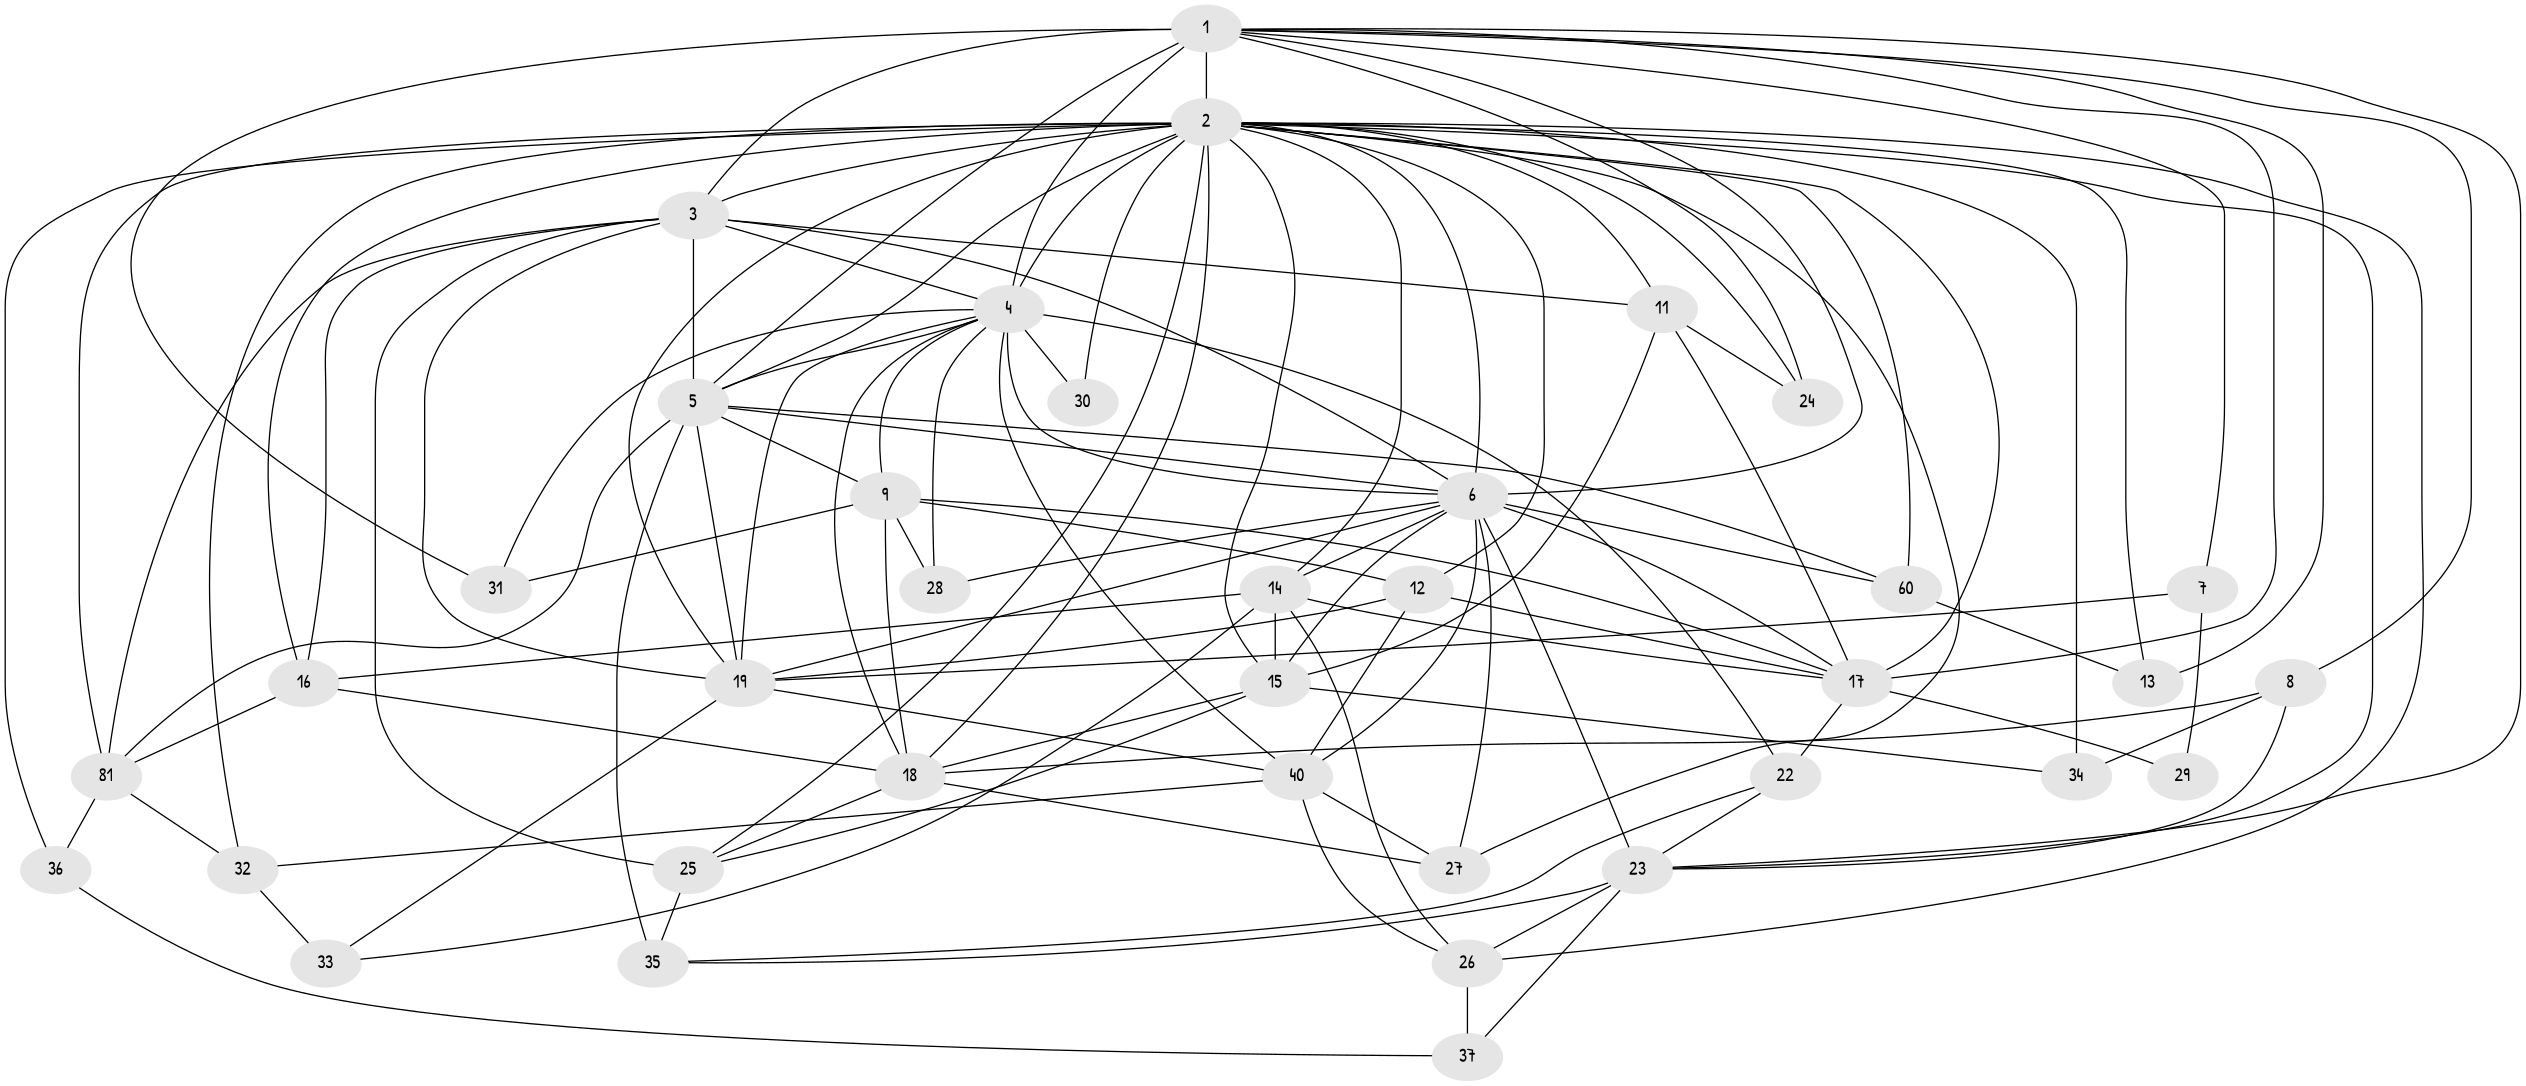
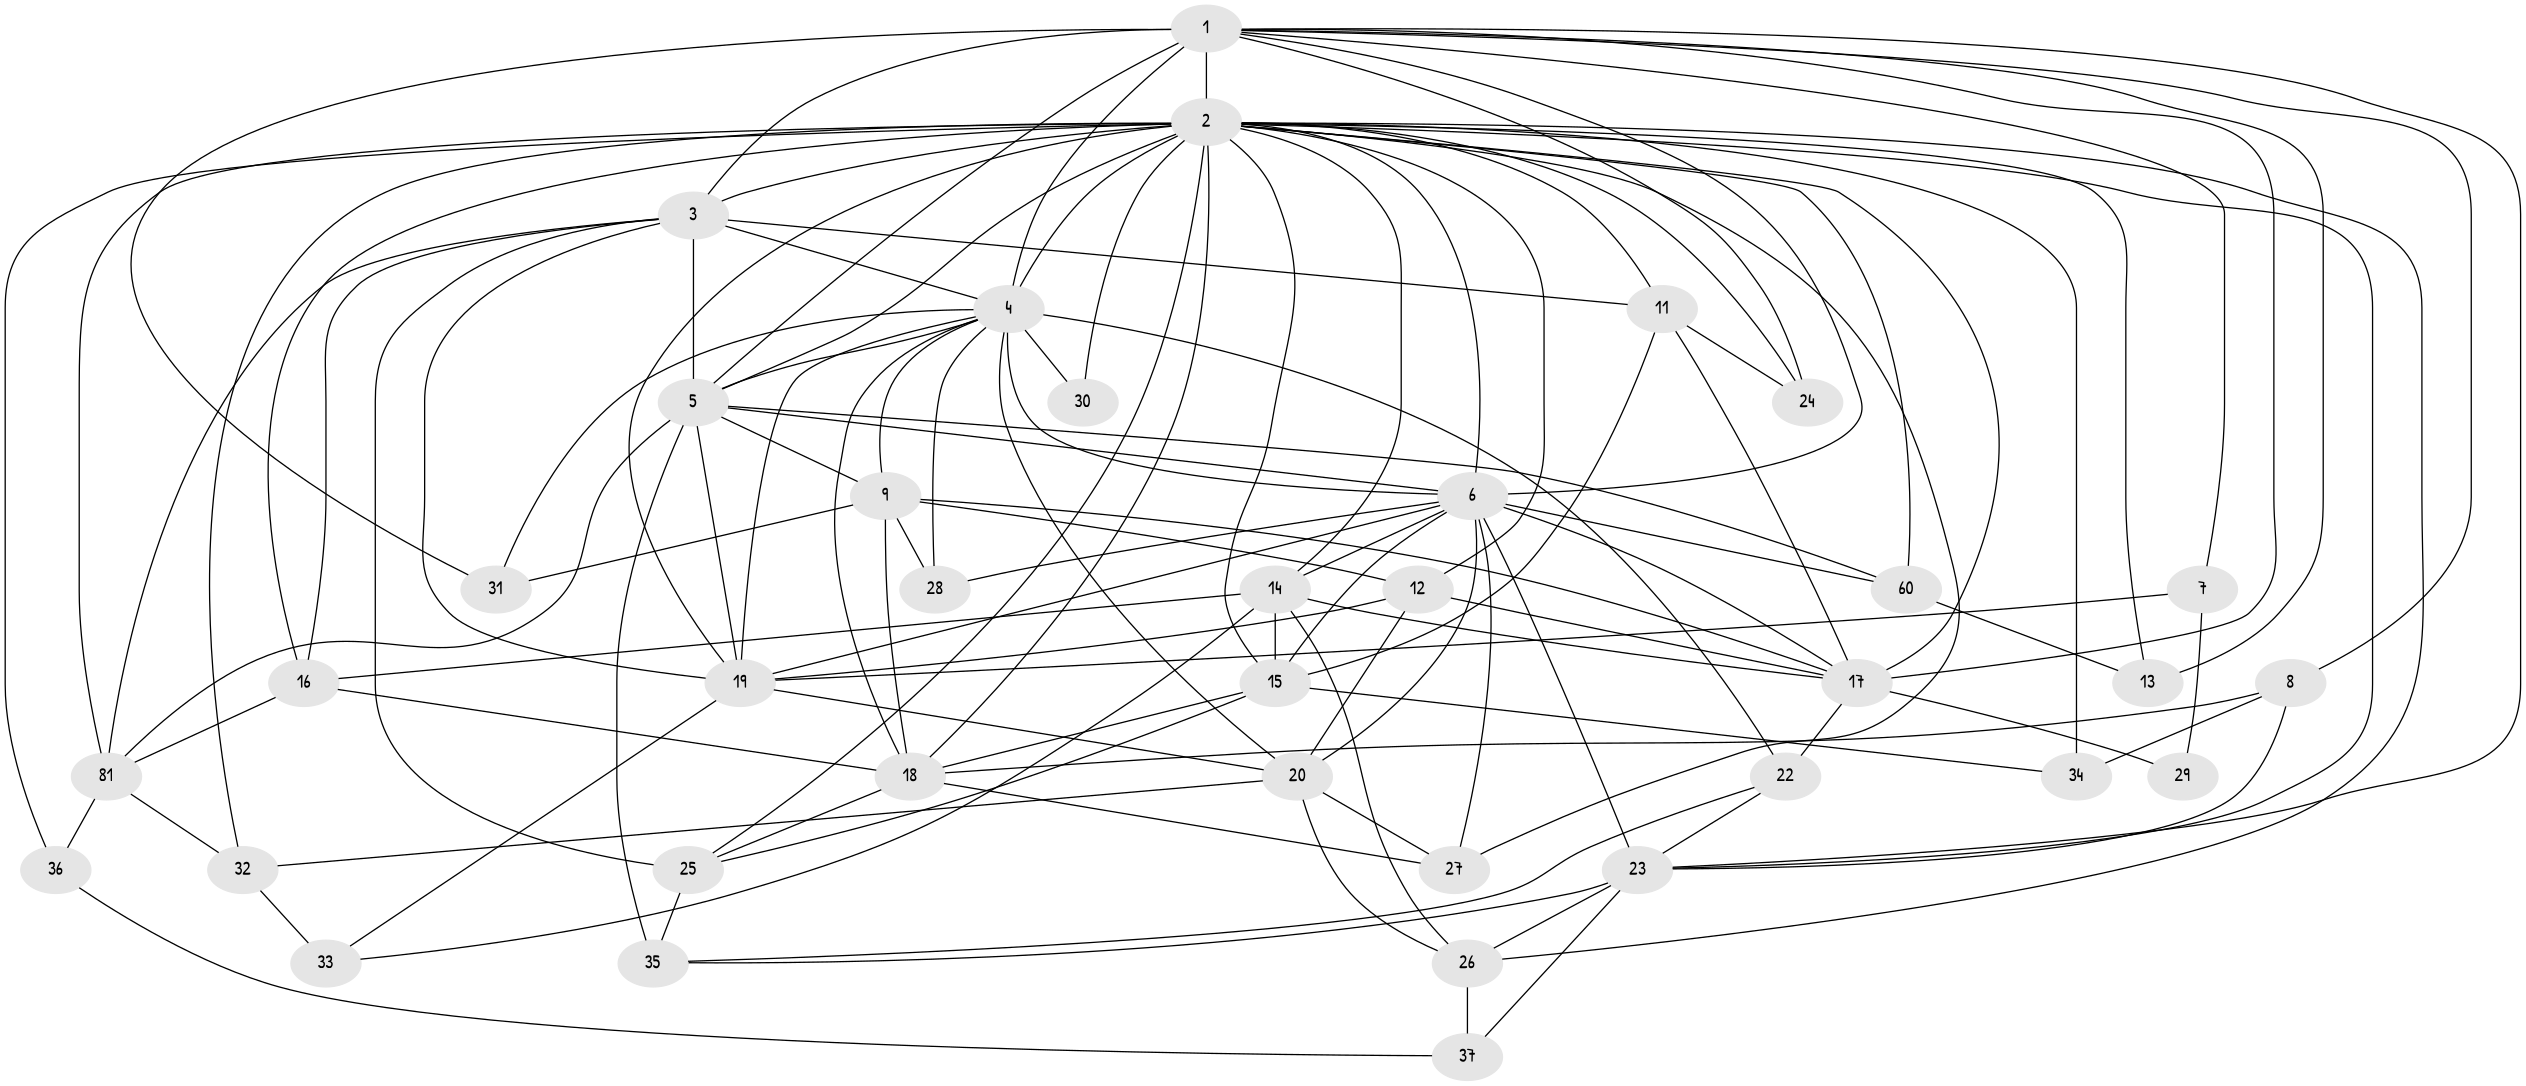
  graph {
    fontname="Patrick Hand"
    node [color=gray90 fontname="Patrick Hand" style=filled]
    edge [fontname="Patrick Hand" weight=1.0]
    1
    2
    3
    4
    5
    6
    7
    8
    13
    17
    23
    24
    31
    n14 [label=60]
    11
    12
    14
    15
    16
    18
    19
    n22 [label=81]
    25
    26
    27
    30
    32
    34
    36
    9
-   20 [label=40]
+   20
    22
    28
    35
    29
    37
    33
    1 -- 2 [weight=4.0]
    1 -- 3 [weight=3.0]
    1 -- 4 [weight=3.0]
    1 -- 5 [weight=2.0]
    1 -- 6
    1 -- 7
    1 -- 8
    1 -- 13
    1 -- 17 [weight=2.0]
    1 -- 23 [weight=2.0]
    1 -- 24 [weight=2.0]
    1 -- 31
    2 -- 3 [weight=4.0]
    2 -- 4 [weight=12.0]
    2 -- 5 [weight=4.0]
    2 -- 6 [weight=4.0]
    2 -- 13 [weight=6.0]
    2 -- 17
    2 -- 23
    2 -- 24
    2 -- n14
    2 -- 11
    2 -- 12
    2 -- 14 [weight=2.0]
    2 -- 15 [weight=5.0]
    2 -- 16
    2 -- 18
    2 -- 19
    2 -- n22 [weight=3.0]
    2 -- 25
    2 -- 26
    2 -- 27
    2 -- 30
    2 -- 32
    2 -- 34 [weight=3.0]
    2 -- 36 [weight=2.0]
    3 -- 4 [weight=2.0]
    3 -- 5
-   3 -- 6
    3 -- 11
    3 -- 16
    3 -- 19 [weight=2.0]
    3 -- n22
    3 -- 25 [weight=4.0]
    4 -- 5 [weight=2.0]
    4 -- 6 [weight=2.0]
    4 -- 31 [weight=2.0]
    4 -- 18
    4 -- 19 [weight=6.0]
    4 -- 30 [weight=2.0]
    4 -- 9
    4 -- 20 [weight=2.0]
    4 -- 22 [weight=3.0]
    4 -- 28
    5 -- 6 [weight=2.0]
    5 -- n14
    5 -- 19 [weight=2.0]
    5 -- n22
    5 -- 9
    5 -- 35 [weight=3.0]
    6 -- 17
    6 -- 23 [weight=6.0]
    6 -- n14
    6 -- 14
    6 -- 15
    6 -- 19
    6 -- 27
    6 -- 20 [weight=2.0]
    6 -- 28
    7 -- 19
    7 -- 29
    8 -- 23
    8 -- 18
    8 -- 34
    17 -- 22
    17 -- 29
    23 -- 26
    23 -- 35
    23 -- 37
    n14 -- 13
    11 -- 17
    11 -- 24
    11 -- 15
    12 -- 17
    12 -- 19
    12 -- 20
    14 -- 17 [weight=2.0]
    14 -- 15 [weight=2.0]
    14 -- 16 [weight=5.0]
    14 -- 26
    14 -- 33
    15 -- 18
    15 -- 25
    15 -- 34
    16 -- 18
    16 -- n22
    18 -- 25 [weight=2.0]
    18 -- 27
    19 -- 20
    19 -- 33
    n22 -- 32
    n22 -- 36
    25 -- 35
    26 -- 37 [weight=2.0]
    32 -- 33
    36 -- 37
    9 -- 17
    9 -- 31
    9 -- 12 [weight=5.0]
    9 -- 18
    9 -- 28
    20 -- 26
    20 -- 27
    20 -- 32
    22 -- 23
    22 -- 35
  }
